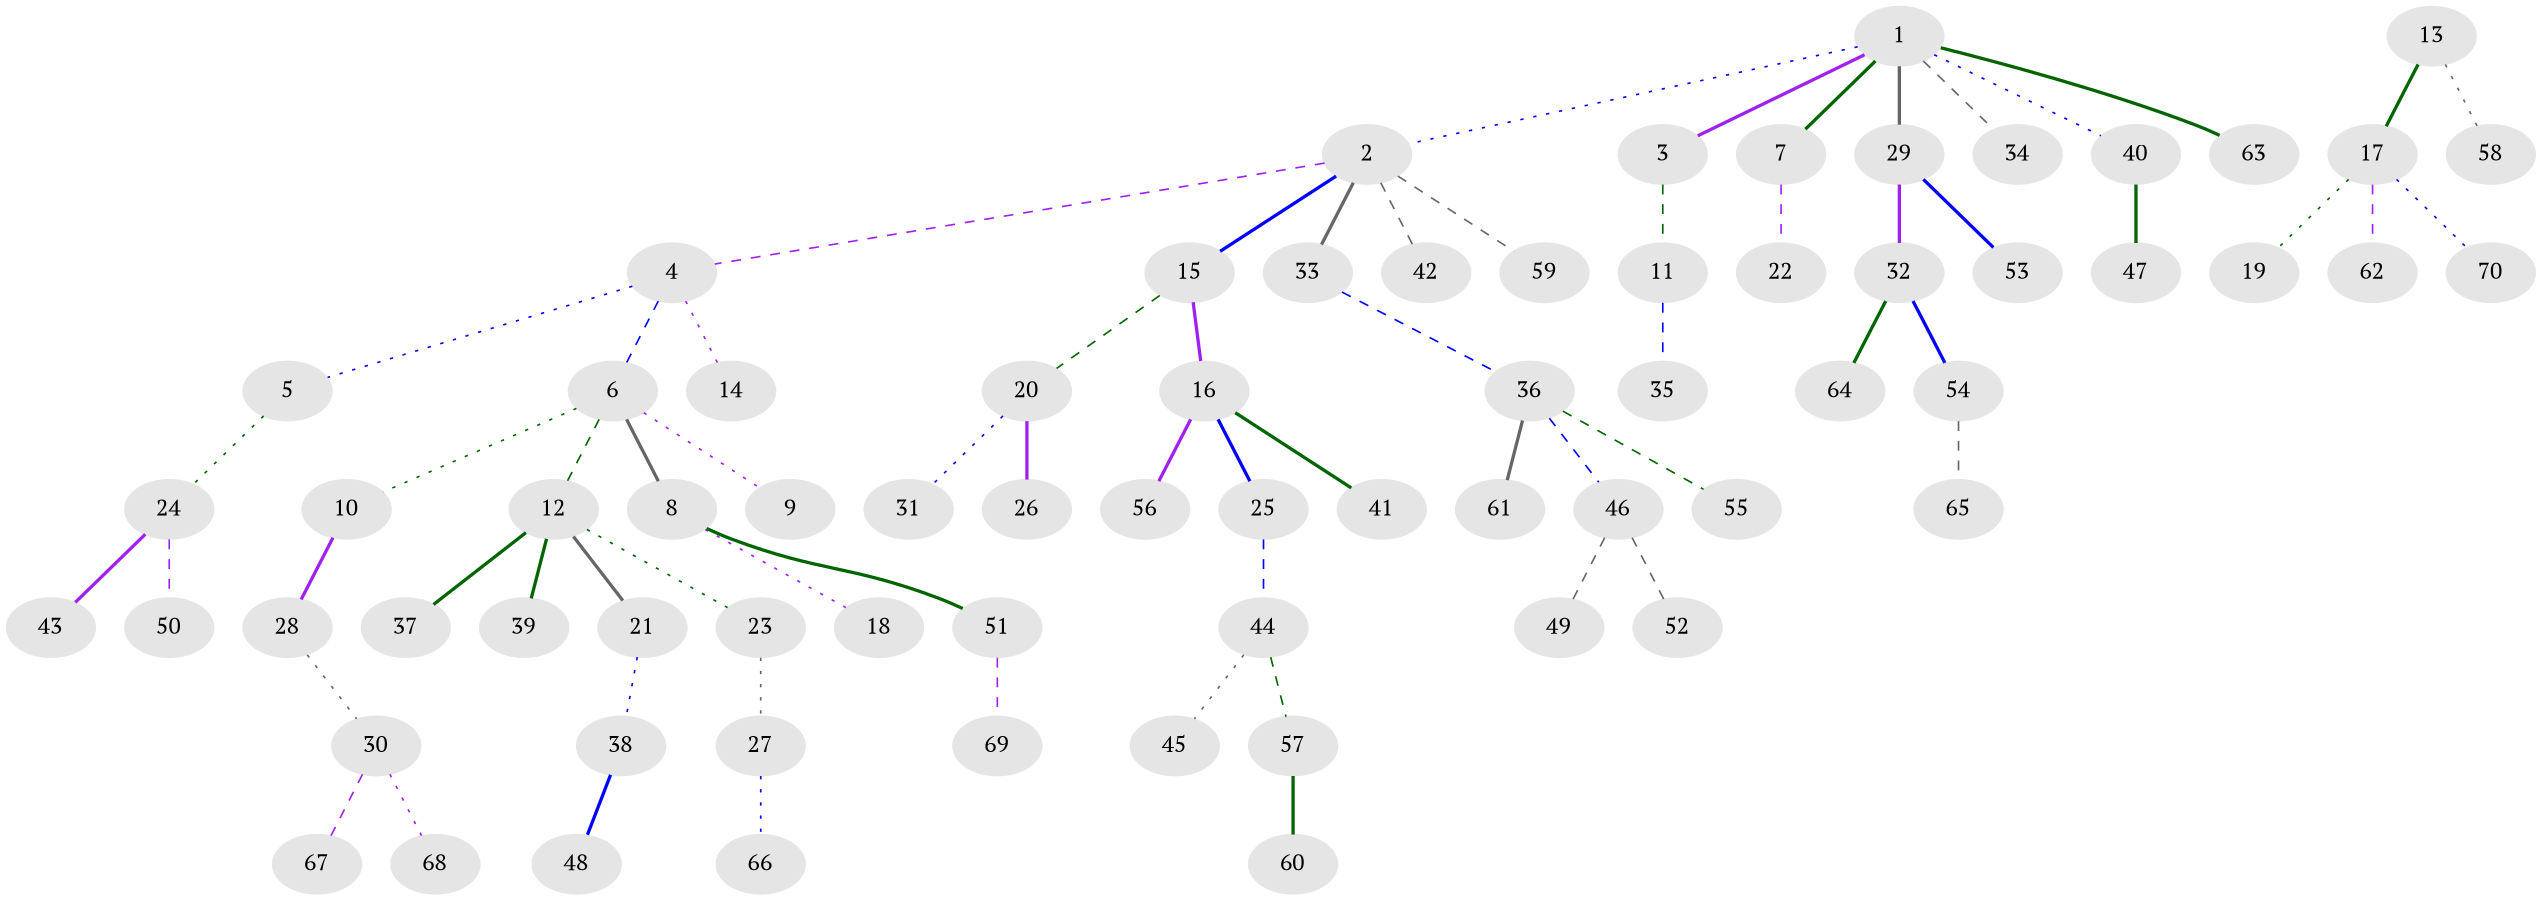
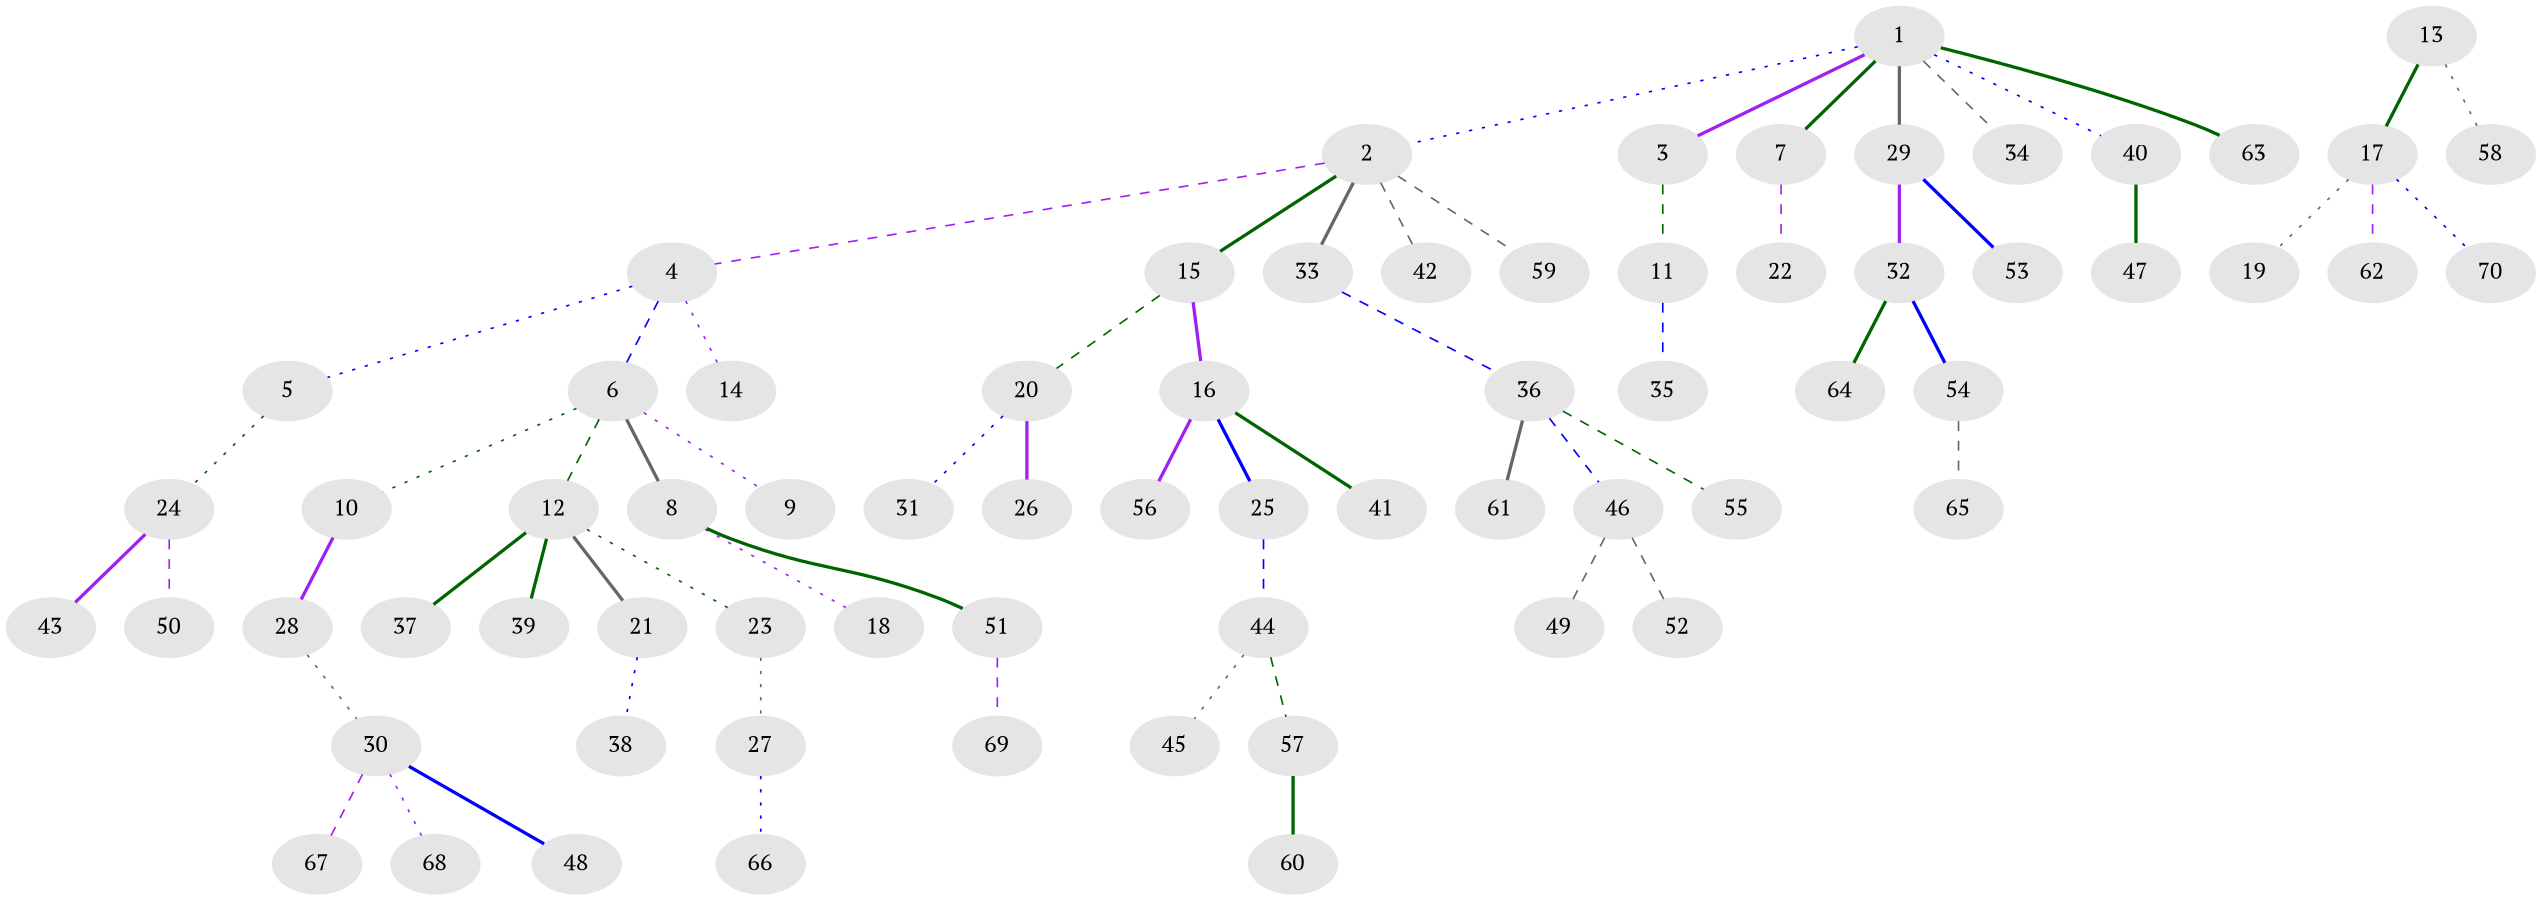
  graph {
    fontname="PT Serif"
    node [color=gray90 fontname="PT Serif" style=filled]
    edge [color=darkgreen fontname="PT Serif" style=bold]
    1
    2
    3
    7
    29
    34
    40
    63
    4
    15
    33
    42
    59
    11
    22
    32
    53
    47
    5
    6
    14
    16
    20
    36
    35
    24
    8
    9
    10
    12
    43
    50
    18
    51
    28
    21
    23
    37
    39
    69
    13
    17
    58
    30
    38
    27
    19
    62
    70
    25
    41
    56
    26
    31
    44
    66
    45
    57
    48
    67
    68
    54
    64
    65
    46
    55
    61
    49
    52
    60
    1 -- 2 [color=blue style=dotted]
    1 -- 3 [color=purple]
    1 -- 7
    1 -- 29 [color=gray40]
    1 -- 34 [color=gray40 style=dashed]
    1 -- 40 [color=blue style=dotted]
    1 -- 63
    2 -- 4 [color=purple style=dashed]
-   2 -- 15 [color=blue]
+   2 -- 15
    2 -- 33 [color=gray40]
    2 -- 42 [color=gray40 style=dashed]
    2 -- 59 [color=gray40 style=dashed]
    3 -- 11 [style=dashed]
    7 -- 22 [color=purple style=dashed]
    29 -- 32 [color=purple]
    29 -- 53 [color=blue]
    40 -- 47
    4 -- 5 [color=blue style=dotted]
    4 -- 6 [color=blue style=dashed]
    4 -- 14 [color=purple style=dotted]
    15 -- 16 [color=purple]
    15 -- 20 [style=dashed]
    33 -- 36 [color=blue style=dashed]
    11 -- 35 [color=blue style=dashed]
    32 -- 54 [color=blue]
    32 -- 64
    5 -- 24 [style=dotted]
    6 -- 8 [color=gray40]
    6 -- 9 [color=purple style=dotted]
    6 -- 10 [style=dotted]
    6 -- 12 [style=dashed]
    16 -- 25 [color=blue]
    16 -- 41
    16 -- 56 [color=purple]
    20 -- 26 [color=purple]
    20 -- 31 [color=blue style=dotted]
    36 -- 46 [color=blue style=dashed]
    36 -- 55 [style=dashed]
    36 -- 61 [color=gray40]
    24 -- 43 [color=purple]
    24 -- 50 [color=purple style=dashed]
    8 -- 18 [color=purple style=dotted]
    8 -- 51
    10 -- 28 [color=purple]
    12 -- 21 [color=gray40]
    12 -- 23 [style=dotted]
    12 -- 37
    12 -- 39
    51 -- 69 [color=purple style=dashed]
    28 -- 30 [color=gray40 style=dotted]
    21 -- 38 [color=blue style=dotted]
    23 -- 27 [color=gray40 style=dotted]
    13 -- 17
    13 -- 58 [color=gray40 style=dotted]
-   17 -- 19 [style=dotted]
+   17 -- 19 [color=gray40 style=dotted]
    17 -- 62 [color=purple style=dashed]
    17 -- 70 [color=blue style=dotted]
-   38 -- 48 [color=blue]
+   30 -- 48 [color=blue]
    30 -- 67 [color=purple style=dashed]
    30 -- 68 [color=purple style=dotted]
    27 -- 66 [color=blue style=dotted]
    25 -- 44 [color=blue style=dashed]
    44 -- 45 [color=gray40 style=dotted]
    44 -- 57 [style=dashed]
    57 -- 60
    54 -- 65 [color=gray40 style=dashed]
    46 -- 49 [color=gray40 style=dashed]
    46 -- 52 [color=gray40 style=dashed]
  }
